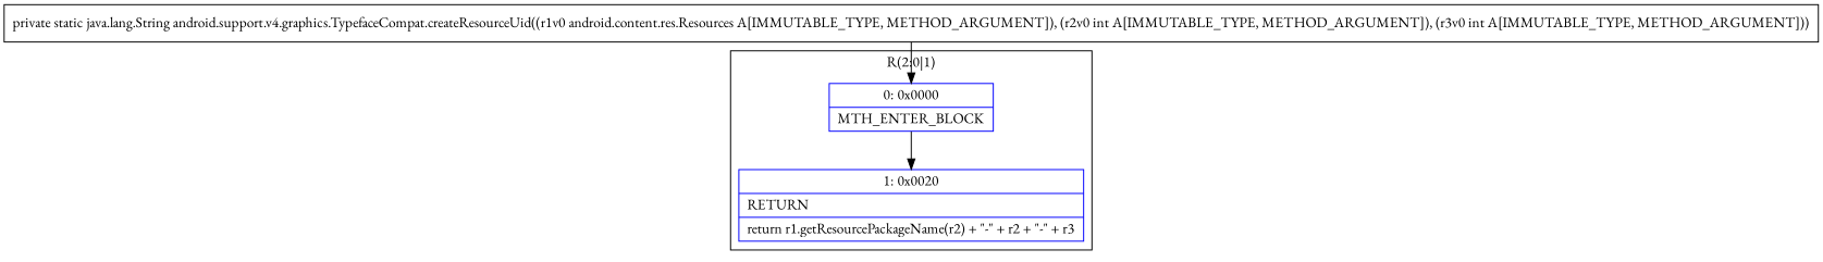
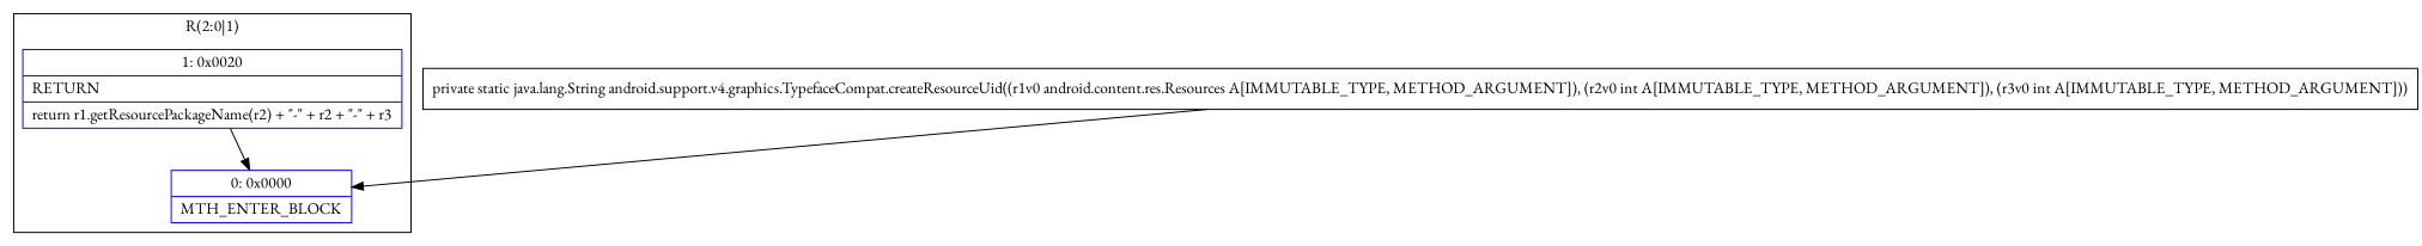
  digraph {
    fontname="EB Garamond"
    node [color=blue shape=record fontname="EB Garamond"]
    edge [fontname="EB Garamond"]
    n1 [label="{0\:\ 0x0000|MTH_ENTER_BLOCK\l}"]
    n2 [label="{1\:\ 0x0020|RETURN\l|return r1.getResourcePackageName(r2) + \"\-\" + r2 + \"\-\" + r3\l}"]
    n3 [label="{private static java.lang.String android.support.v4.graphics.TypefaceCompat.createResourceUid((r1v0 android.content.res.Resources A[IMMUTABLE_TYPE, METHOD_ARGUMENT]), (r2v0 int A[IMMUTABLE_TYPE, METHOD_ARGUMENT]), (r3v0 int A[IMMUTABLE_TYPE, METHOD_ARGUMENT])) }" color=""]
    subgraph cluster_1 {
      label="R(2:0|1)"
      n1
      n2
    }
-   n1 -> n2
+   n2 -> n1
    n3 -> n1
  }
